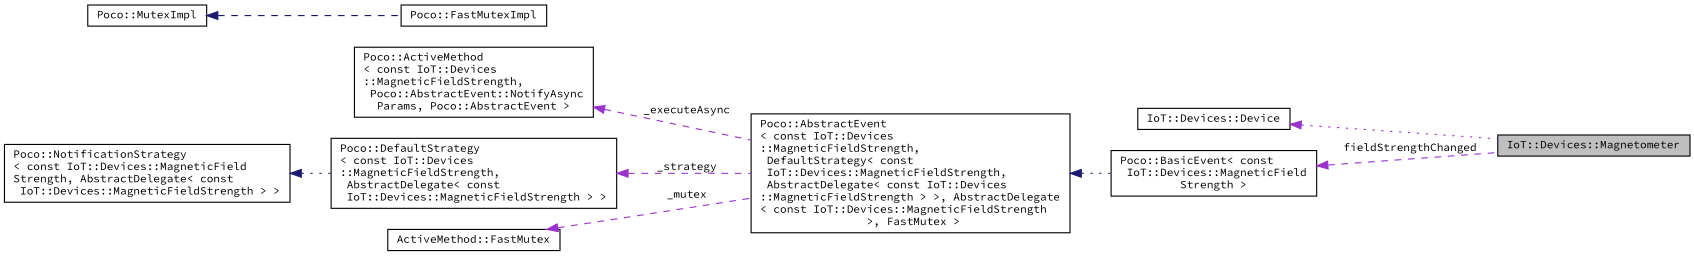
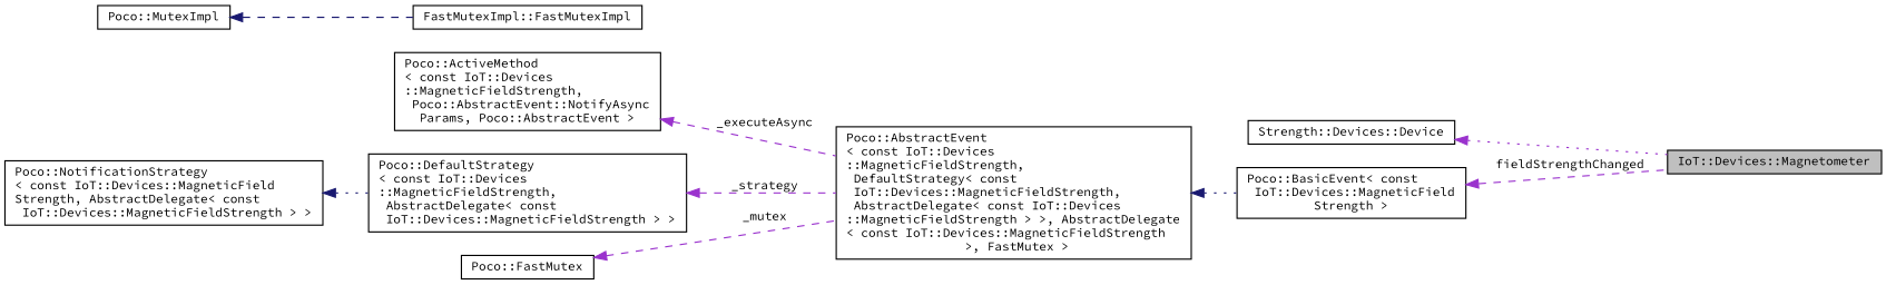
  digraph {
    fontname="Source Code Pro"
    rankdir=LR
    node [color=black fillcolor=white fontname="Source Code Pro" fontsize=10 shape=record style=filled]
    edge [color=darkorchid3 dir=back fontname="Source Code Pro" fontsize=10 labelfontname=Helvetica labelfontsize=10 style=dashed]
    n1 [fillcolor=grey75 fontcolor=black height=0.2 label="IoT::Devices::Magnetometer" width=0.4]
-   n2 [height=0.2 label="IoT::Devices::Device" width=0.4]
+   n2 [height=0.2 label="Strength::Devices::Device" width=0.4]
    n3 [height=0.2 label="Poco::BasicEvent\< const\l IoT::Devices::MagneticField\lStrength \>" width=0.4]
    n4 [height=0.2 label="Poco::AbstractEvent\l\< const IoT::Devices\l::MagneticFieldStrength,\l DefaultStrategy\< const\l IoT::Devices::MagneticFieldStrength,\l AbstractDelegate\< const IoT::Devices\l::MagneticFieldStrength \> \>, AbstractDelegate\l\< const IoT::Devices::MagneticFieldStrength\l \>, FastMutex \>" width=0.4]
    n5 [height=0.2 label="Poco::ActiveMethod\l\< const IoT::Devices\l::MagneticFieldStrength,\l Poco::AbstractEvent::NotifyAsync\lParams, Poco::AbstractEvent \>" width=0.4]
    n6 [height=0.2 label="Poco::DefaultStrategy\l\< const IoT::Devices\l::MagneticFieldStrength,\l AbstractDelegate\< const\l IoT::Devices::MagneticFieldStrength \> \>" width=0.4]
    n7 [height=0.2 label="Poco::NotificationStrategy\l\< const IoT::Devices::MagneticField\lStrength, AbstractDelegate\< const\l IoT::Devices::MagneticFieldStrength \> \>" width=0.4]
-   n8 [height=0.2 label="ActiveMethod::FastMutex" width=0.4]
-   n9 [height=0.2 label="Poco::FastMutexImpl" width=0.4]
+   n8 [height=0.2 label="Poco::FastMutex" width=0.4]
+   n9 [height=0.2 label="FastMutexImpl::FastMutexImpl" width=0.4]
    n10 [height=0.2 label="Poco::MutexImpl" width=0.4]
    n2 -> n1 [style=dotted]
    n3 -> n1 [label=" fieldStrengthChanged"]
    n4 -> n3 [color=midnightblue style=dotted]
    n5 -> n4 [label=" _executeAsync"]
    n6 -> n4 [label=" _strategy"]
    n7 -> n6 [color=midnightblue style=dotted]
    n8 -> n4 [label=" _mutex"]
    n10 -> n9 [color=midnightblue]
  }
